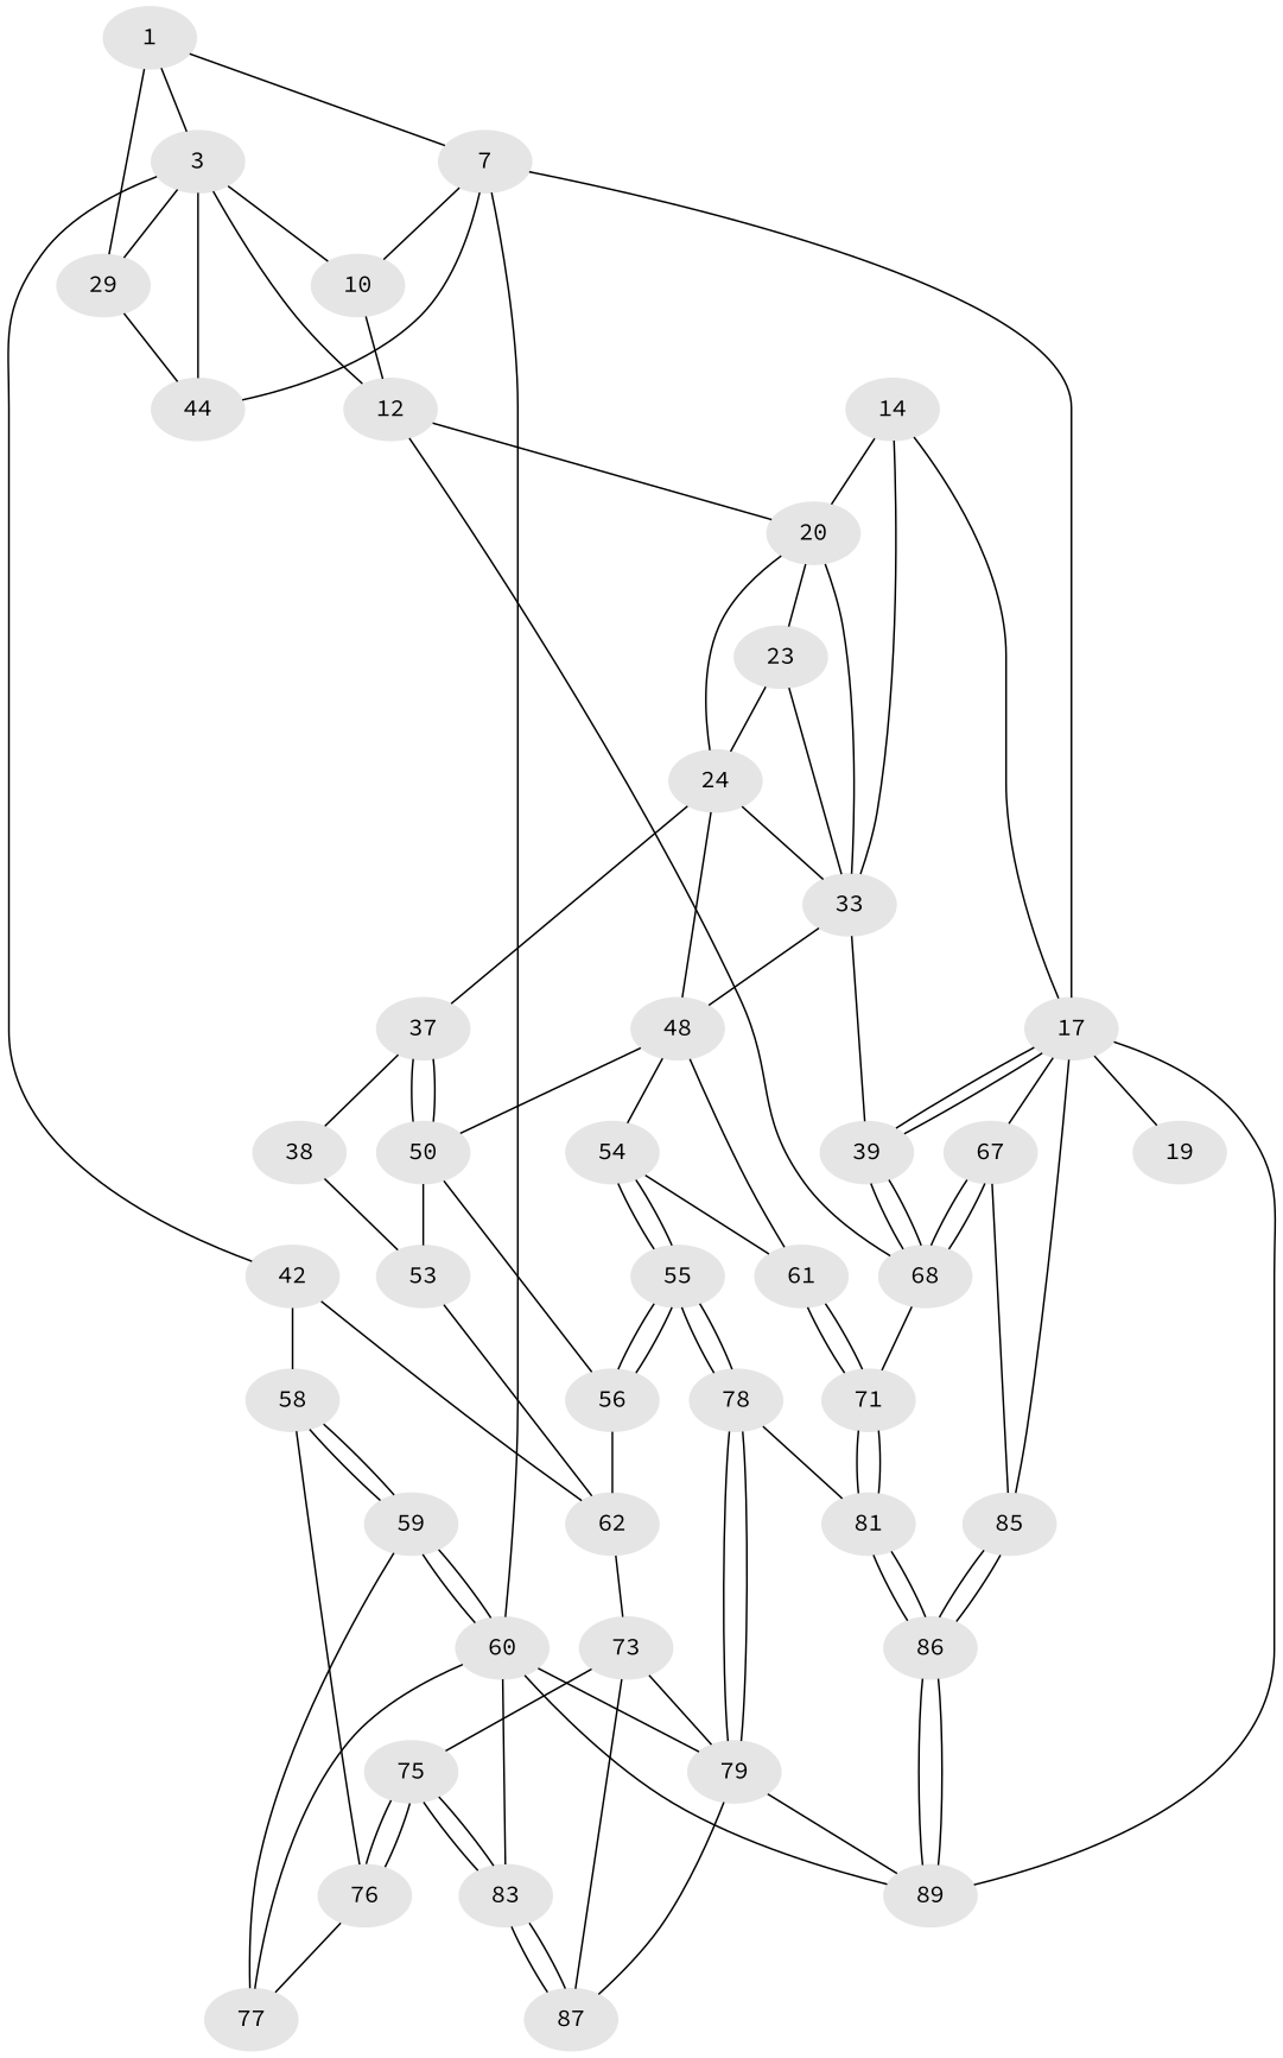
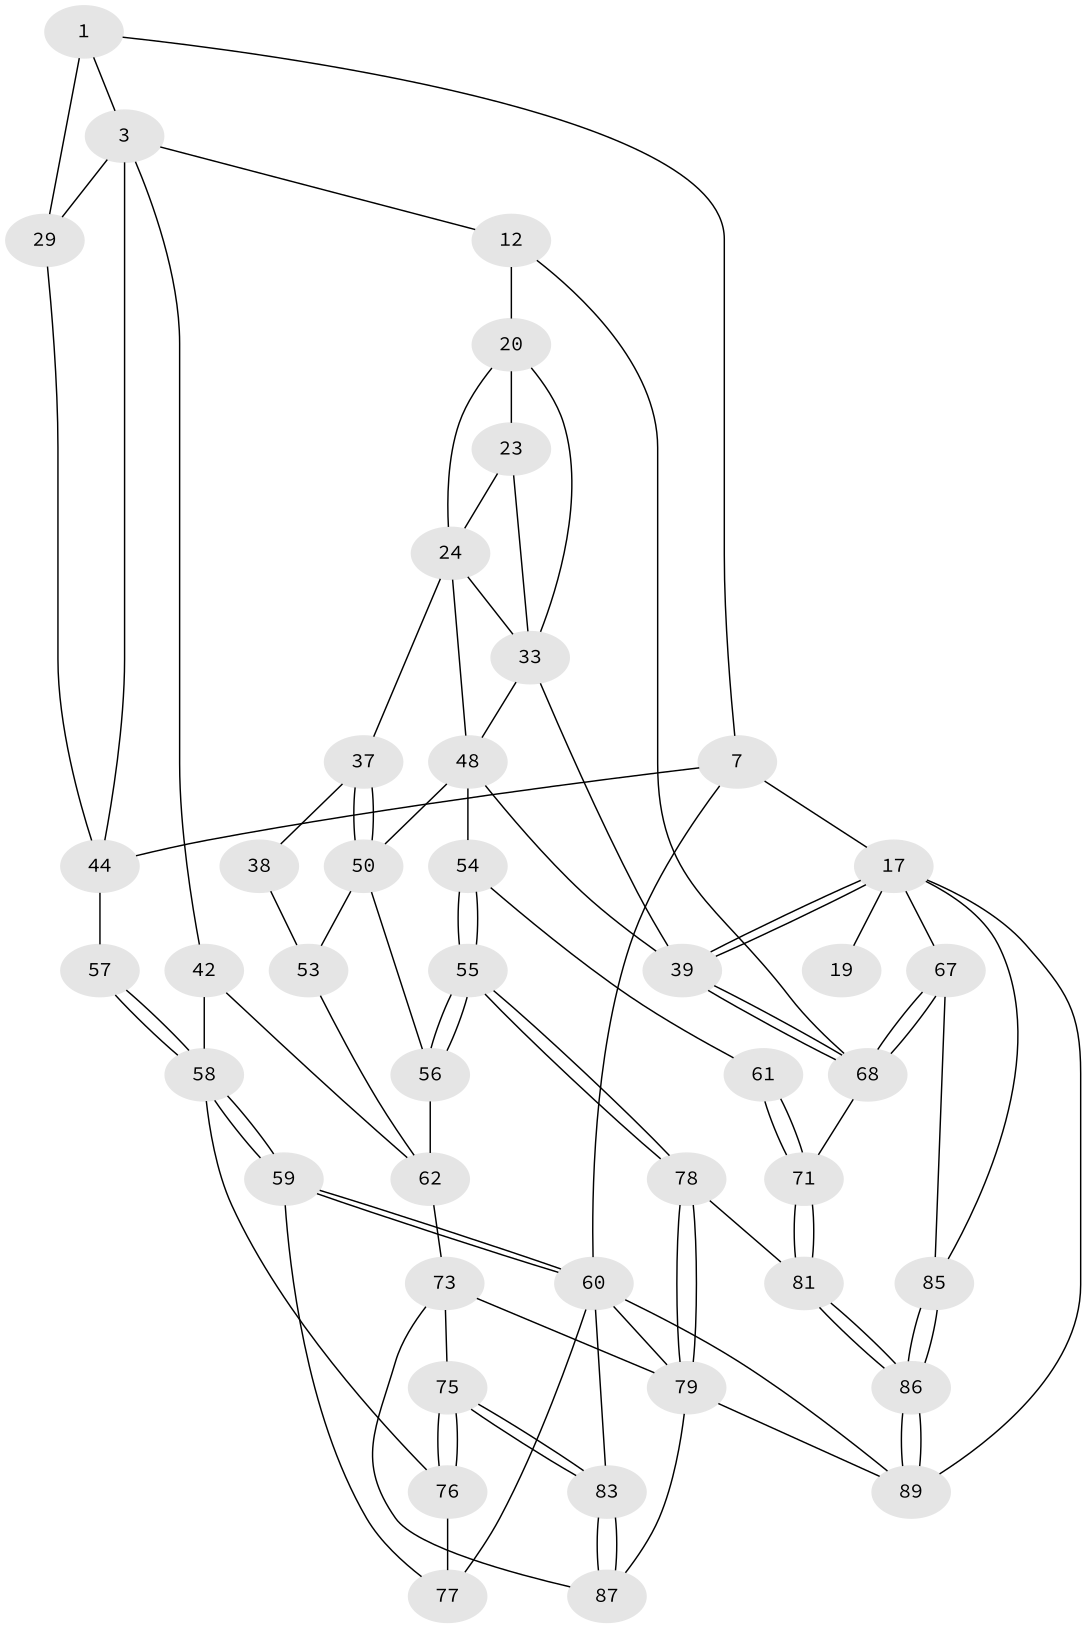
  graph {
    fontname="Source Code Pro"
    node [color=gray90 fontname="Source Code Pro" style=filled]
    edge [fontname="Source Code Pro"]
    1 [super="+2+6"]
    3 [super="+28+4"]
    7 [super="+8"]
    29 [super="+31"]
-   10
    12 [super="+13"]
    42 [super="+64"]
    44 [super="+45+46"]
    17 [super="+18"]
    60 [super="+70"]
    20 [super="+22+21"]
    68
    38 [super="+41"]
    53
    58 [super="+65"]
    62 [super="+63"]
+   57
    19
    39
    67
    85
    89 [super="+91"]
    77
    79 [super="+90+80"]
    83
    33 [super="+34+40"]
    23
    24 [super="+36"]
-   14 [super="+15"]
    48 [super="+49+51"]
    86
    37
    50 [super="+52"]
    54
    n35 [label=61]
    56 [super="+61"]
    71
    59
    76
    73 [super="+74"]
    55
    78
    81
    87
    75
    1 -- 3
    1 -- 7
    1 -- 29 [weight=2]
    3 -- 29
-   3 -- 10
    3 -- 12
    3 -- 42
    3 -- 44
-   7 -- 10
    7 -- 44
    7 -- 17
    7 -- 60 [weight=2]
    29 -- 44
-   10 -- 12
    12 -- 20
    12 -- 68
    42 -- 58
    42 -- 62
+   44 -- 57 [weight=2]
    17 -- 19
    17 -- 39
    17 -- 39
    17 -- 67
    17 -- 85
    17 -- 89 [weight=2]
    60 -- 89
    60 -- 77
    60 -- 79
    60 -- 83
    20 -- 33
    20 -- 23
    20 -- 24
    68 -- 71
    38 -- 53
    53 -- 62
    58 -- 59
    58 -- 59
    58 -- 76
    62 -- 73
+   57 -- 58
+   57 -- 58
    39 -- 68
    39 -- 68
    67 -- 68
    67 -- 68
    67 -- 85
    85 -- 86
    85 -- 86
    79 -- 89
    79 -- 87
    83 -- 87
    83 -- 87
    33 -- 39
    33 -- 48
    23 -- 33
    23 -- 24
    24 -- 33
    24 -- 48
    24 -- 37
-   14 -- 17
-   14 -- 20 [weight=2]
-   14 -- 33
    48 -- 50
    48 -- 54
-   48 -- n35
+   48 -- 39
    86 -- 89
    86 -- 89
    37 -- 38
    37 -- 50
    37 -- 50
    50 -- 53
    50 -- 56
    54 -- n35
    54 -- 55
    54 -- 55
    n35 -- 71
    n35 -- 71
    56 -- 62 [weight=2]
    71 -- 81
    71 -- 81
    59 -- 60
    59 -- 60
    59 -- 77
    76 -- 77
    73 -- 79
    73 -- 87
    73 -- 75
    55 -- 56
    55 -- 56
    55 -- 78
    55 -- 78
    78 -- 79
    78 -- 79
    78 -- 81
    81 -- 86
    81 -- 86
    75 -- 83
    75 -- 83
    75 -- 76
    75 -- 76
  }
